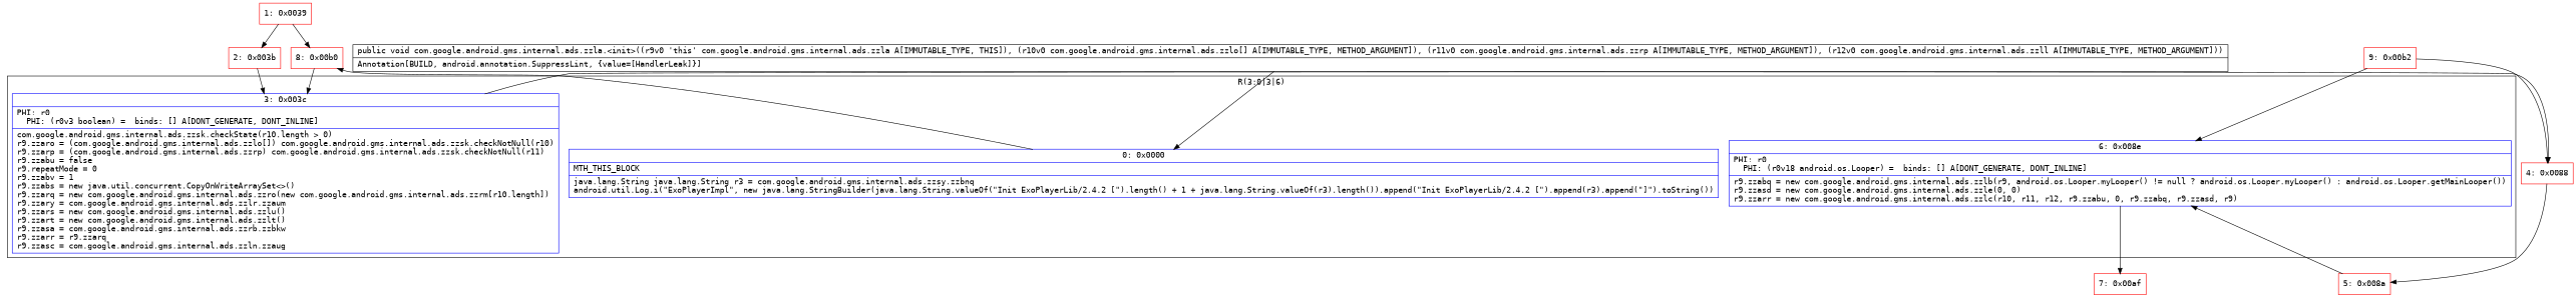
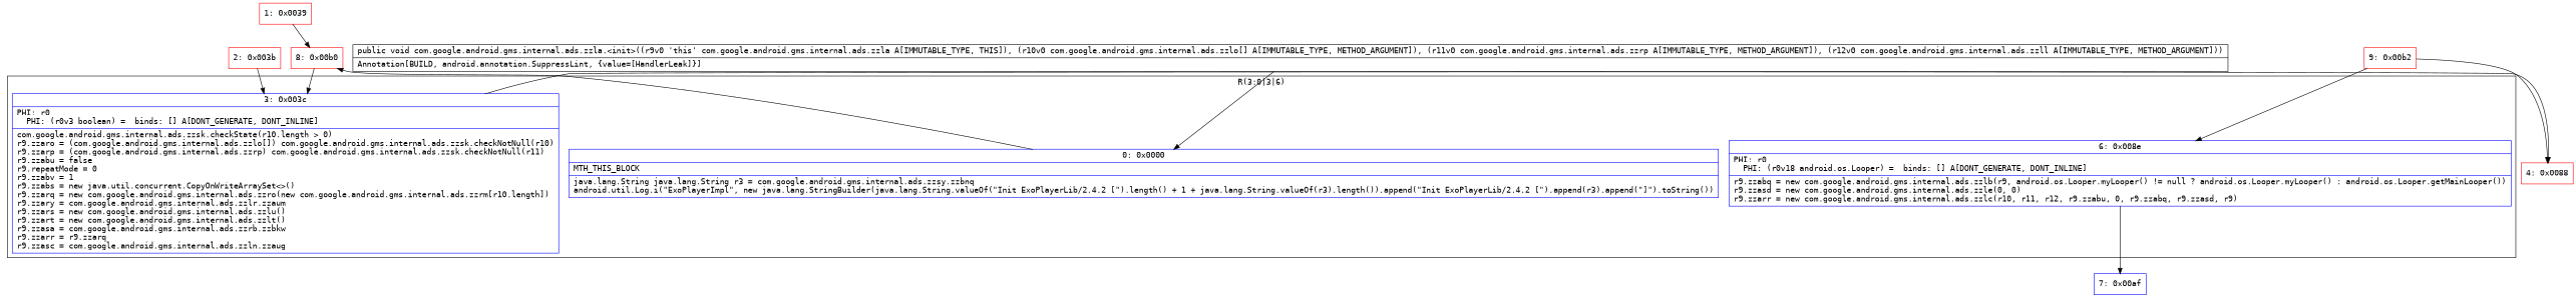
  digraph {
    fontname="DejaVu Sans Mono"
    node [color=red fontname="DejaVu Sans Mono" shape=record]
    edge [fontname="DejaVu Sans Mono"]
    n1 [color=blue label="{0\:\ 0x0000|MTH_THIS_BLOCK\l|java.lang.String java.lang.String r3 = com.google.android.gms.internal.ads.zzsy.zzbnq\landroid.util.Log.i(\"ExoPlayerImpl\", new java.lang.StringBuilder(java.lang.String.valueOf(\"Init ExoPlayerLib\/2.4.2 [\").length() + 1 + java.lang.String.valueOf(r3).length()).append(\"Init ExoPlayerLib\/2.4.2 [\").append(r3).append(\"]\").toString())\l}"]
    n2 [color=blue label="{3\:\ 0x003c|PHI: r0 \l  PHI: (r0v3 boolean) =  binds: [] A[DONT_GENERATE, DONT_INLINE]\l|com.google.android.gms.internal.ads.zzsk.checkState(r10.length \> 0)\lr9.zzaro = (com.google.android.gms.internal.ads.zzlo[]) com.google.android.gms.internal.ads.zzsk.checkNotNull(r10)\lr9.zzarp = (com.google.android.gms.internal.ads.zzrp) com.google.android.gms.internal.ads.zzsk.checkNotNull(r11)\lr9.zzabu = false\lr9.repeatMode = 0\lr9.zzabv = 1\lr9.zzabs = new java.util.concurrent.CopyOnWriteArraySet\<\>()\lr9.zzarq = new com.google.android.gms.internal.ads.zzro(new com.google.android.gms.internal.ads.zzrm[r10.length])\lr9.zzary = com.google.android.gms.internal.ads.zzlr.zzaum\lr9.zzars = new com.google.android.gms.internal.ads.zzlu()\lr9.zzart = new com.google.android.gms.internal.ads.zzlt()\lr9.zzasa = com.google.android.gms.internal.ads.zzrb.zzbkw\lr9.zzarr = r9.zzarq\lr9.zzasc = com.google.android.gms.internal.ads.zzln.zzaug\l}"]
    n3 [color=blue label="{6\:\ 0x008e|PHI: r0 \l  PHI: (r0v18 android.os.Looper) =  binds: [] A[DONT_GENERATE, DONT_INLINE]\l|r9.zzabq = new com.google.android.gms.internal.ads.zzlb(r9, android.os.Looper.myLooper() != null ? android.os.Looper.myLooper() : android.os.Looper.getMainLooper())\lr9.zzasd = new com.google.android.gms.internal.ads.zzle(0, 0)\lr9.zzarr = new com.google.android.gms.internal.ads.zzlc(r10, r11, r12, r9.zzabu, 0, r9.zzabq, r9.zzasd, r9)\l}"]
    n4 [label="{8\:\ 0x00b0}"]
    n5 [label="{4\:\ 0x0088}"]
-   n6 [label="{7\:\ 0x00af}"]
+   n6 [color=blue label="{7\:\ 0x00af}"]
    n7 [label="{1\:\ 0x0039}"]
    n8 [label="{2\:\ 0x003b}"]
-   n9 [label="{5\:\ 0x008a}"]
    n10 [label="{9\:\ 0x00b2}"]
    n11 [label="{public void com.google.android.gms.internal.ads.zzla.\<init\>((r9v0 'this' com.google.android.gms.internal.ads.zzla A[IMMUTABLE_TYPE, THIS]), (r10v0 com.google.android.gms.internal.ads.zzlo[] A[IMMUTABLE_TYPE, METHOD_ARGUMENT]), (r11v0 com.google.android.gms.internal.ads.zzrp A[IMMUTABLE_TYPE, METHOD_ARGUMENT]), (r12v0 com.google.android.gms.internal.ads.zzll A[IMMUTABLE_TYPE, METHOD_ARGUMENT]))  | Annotation[BUILD, android.annotation.SuppressLint, \{value=[HandlerLeak]\}]\l}" color=""]
    subgraph cluster_1 {
      label="R(3:0|3|6)"
      n1
      n2
      n3
    }
    n1 -> n4
    n2 -> n5
    n3 -> n6
    n4 -> n2
-   n5 -> n9
    n7 -> n4
-   n7 -> n8
    n8 -> n2
-   n9 -> n3
    n10 -> n3
    n10 -> n5
    n11 -> n1
  }
